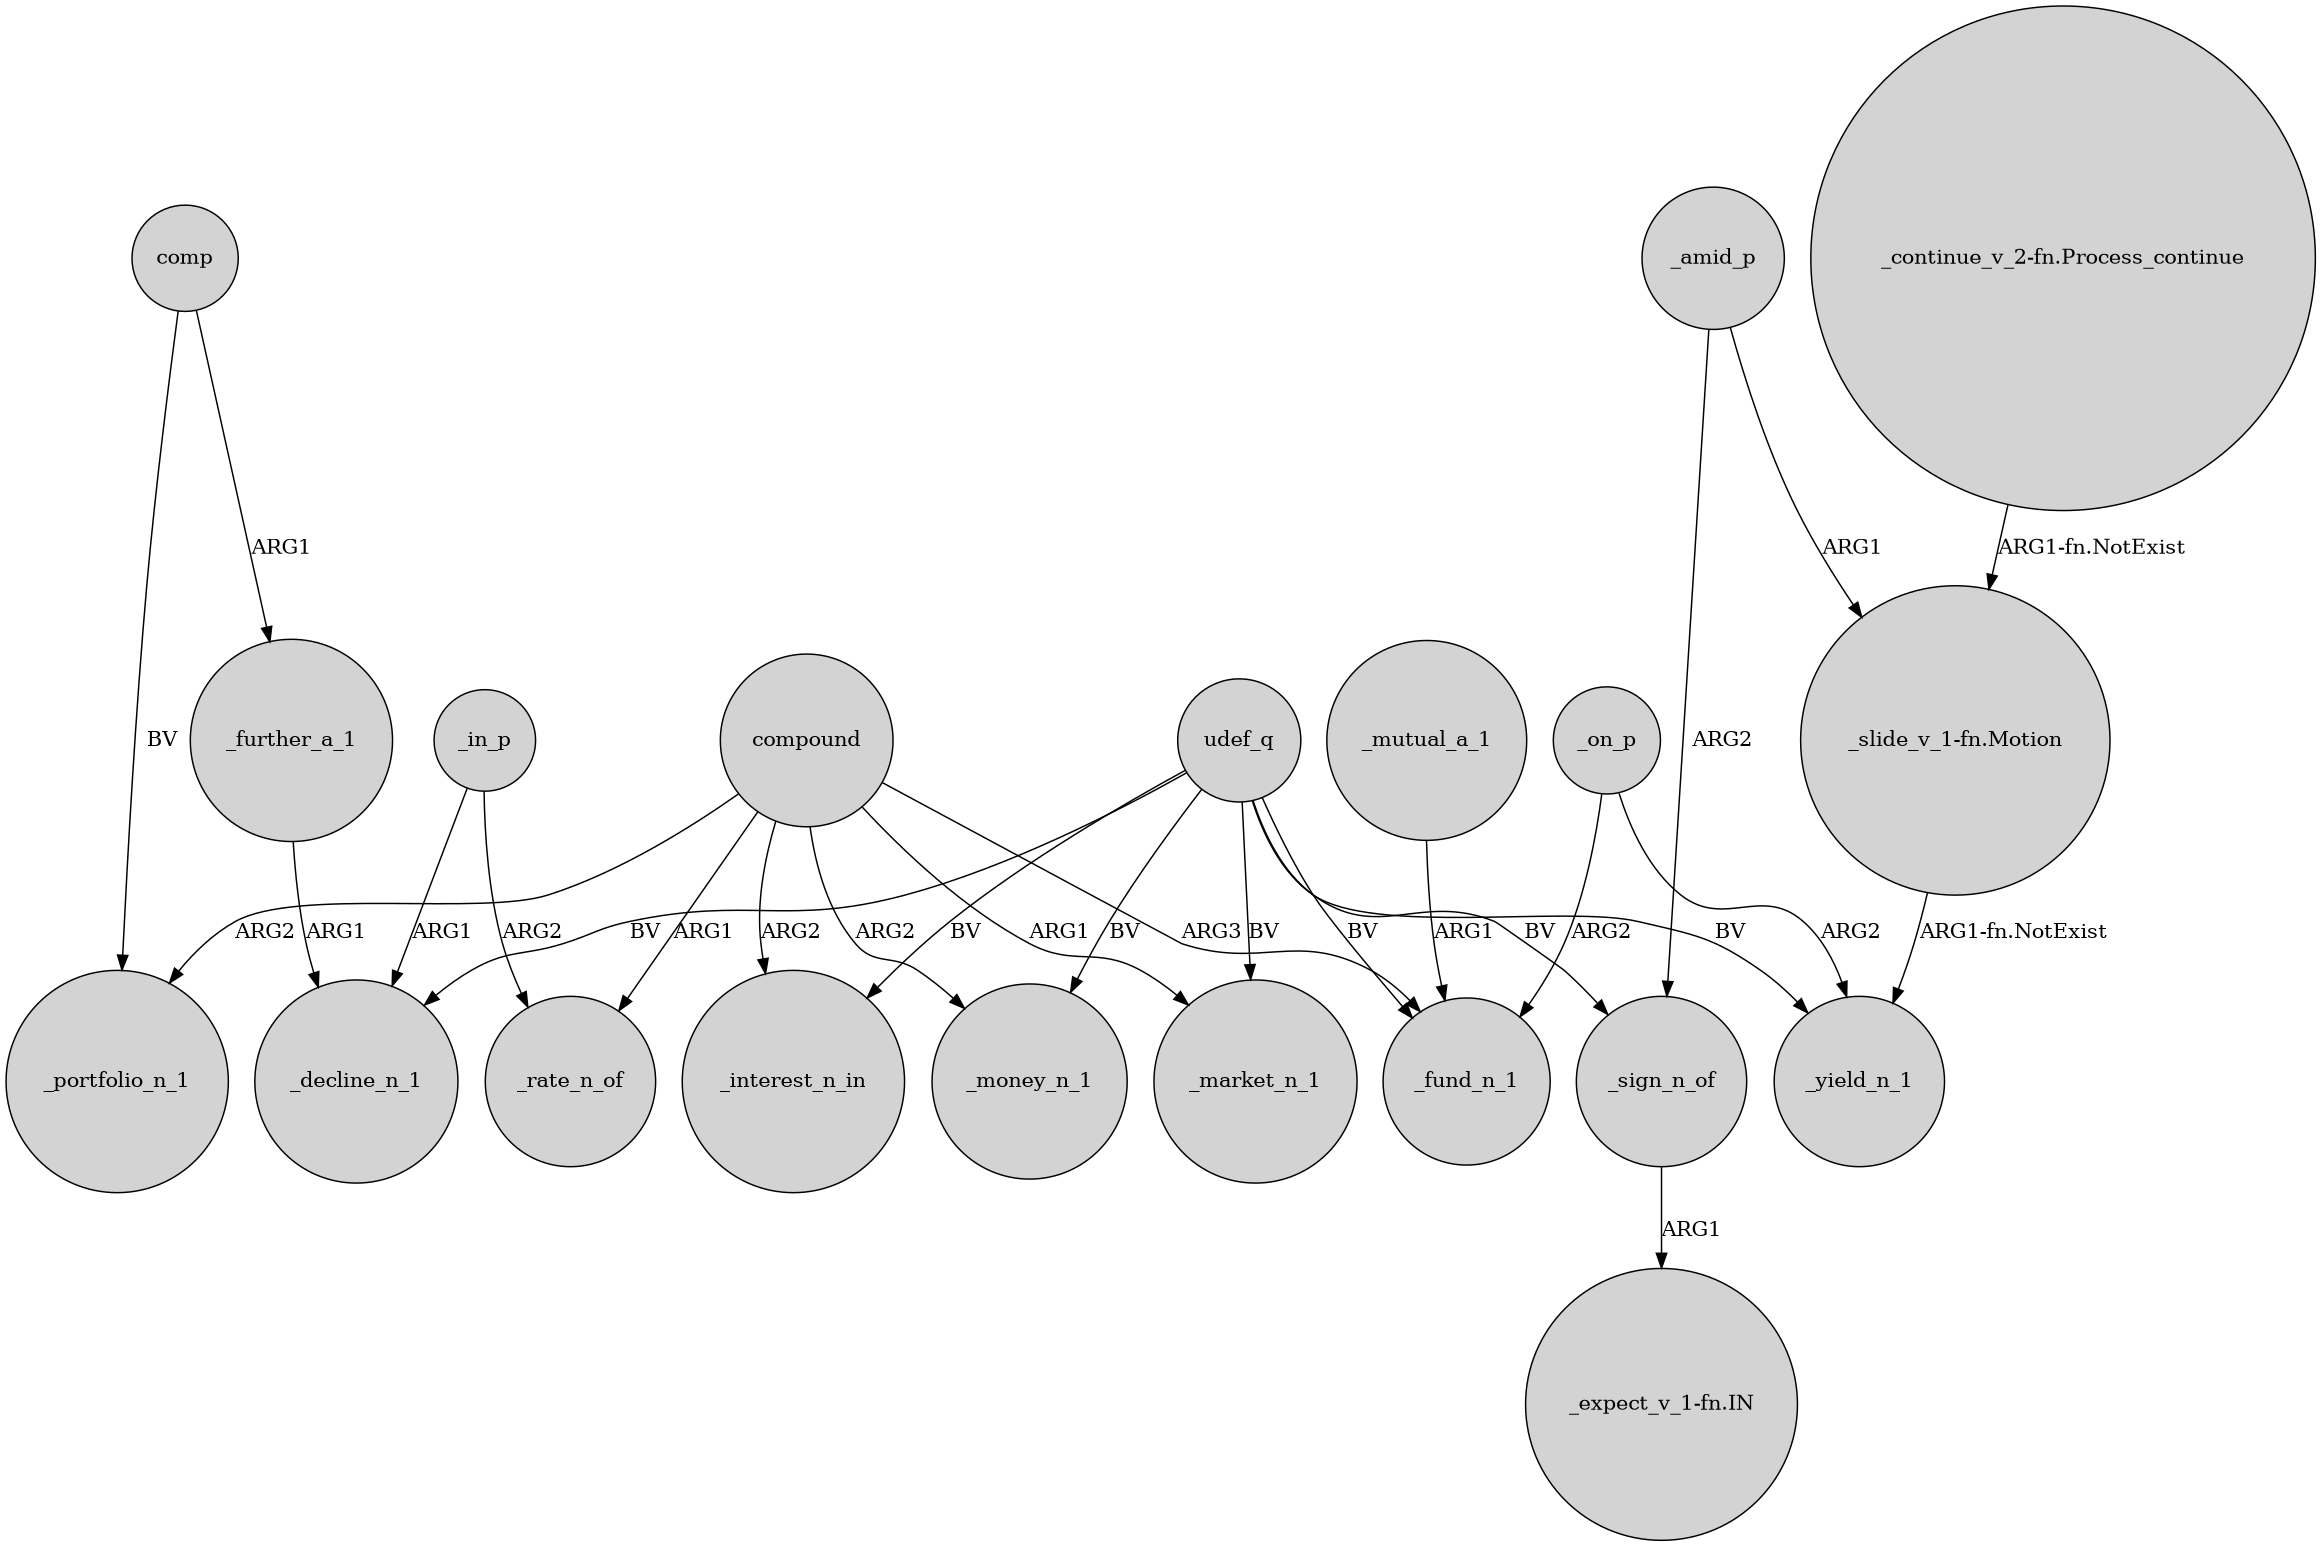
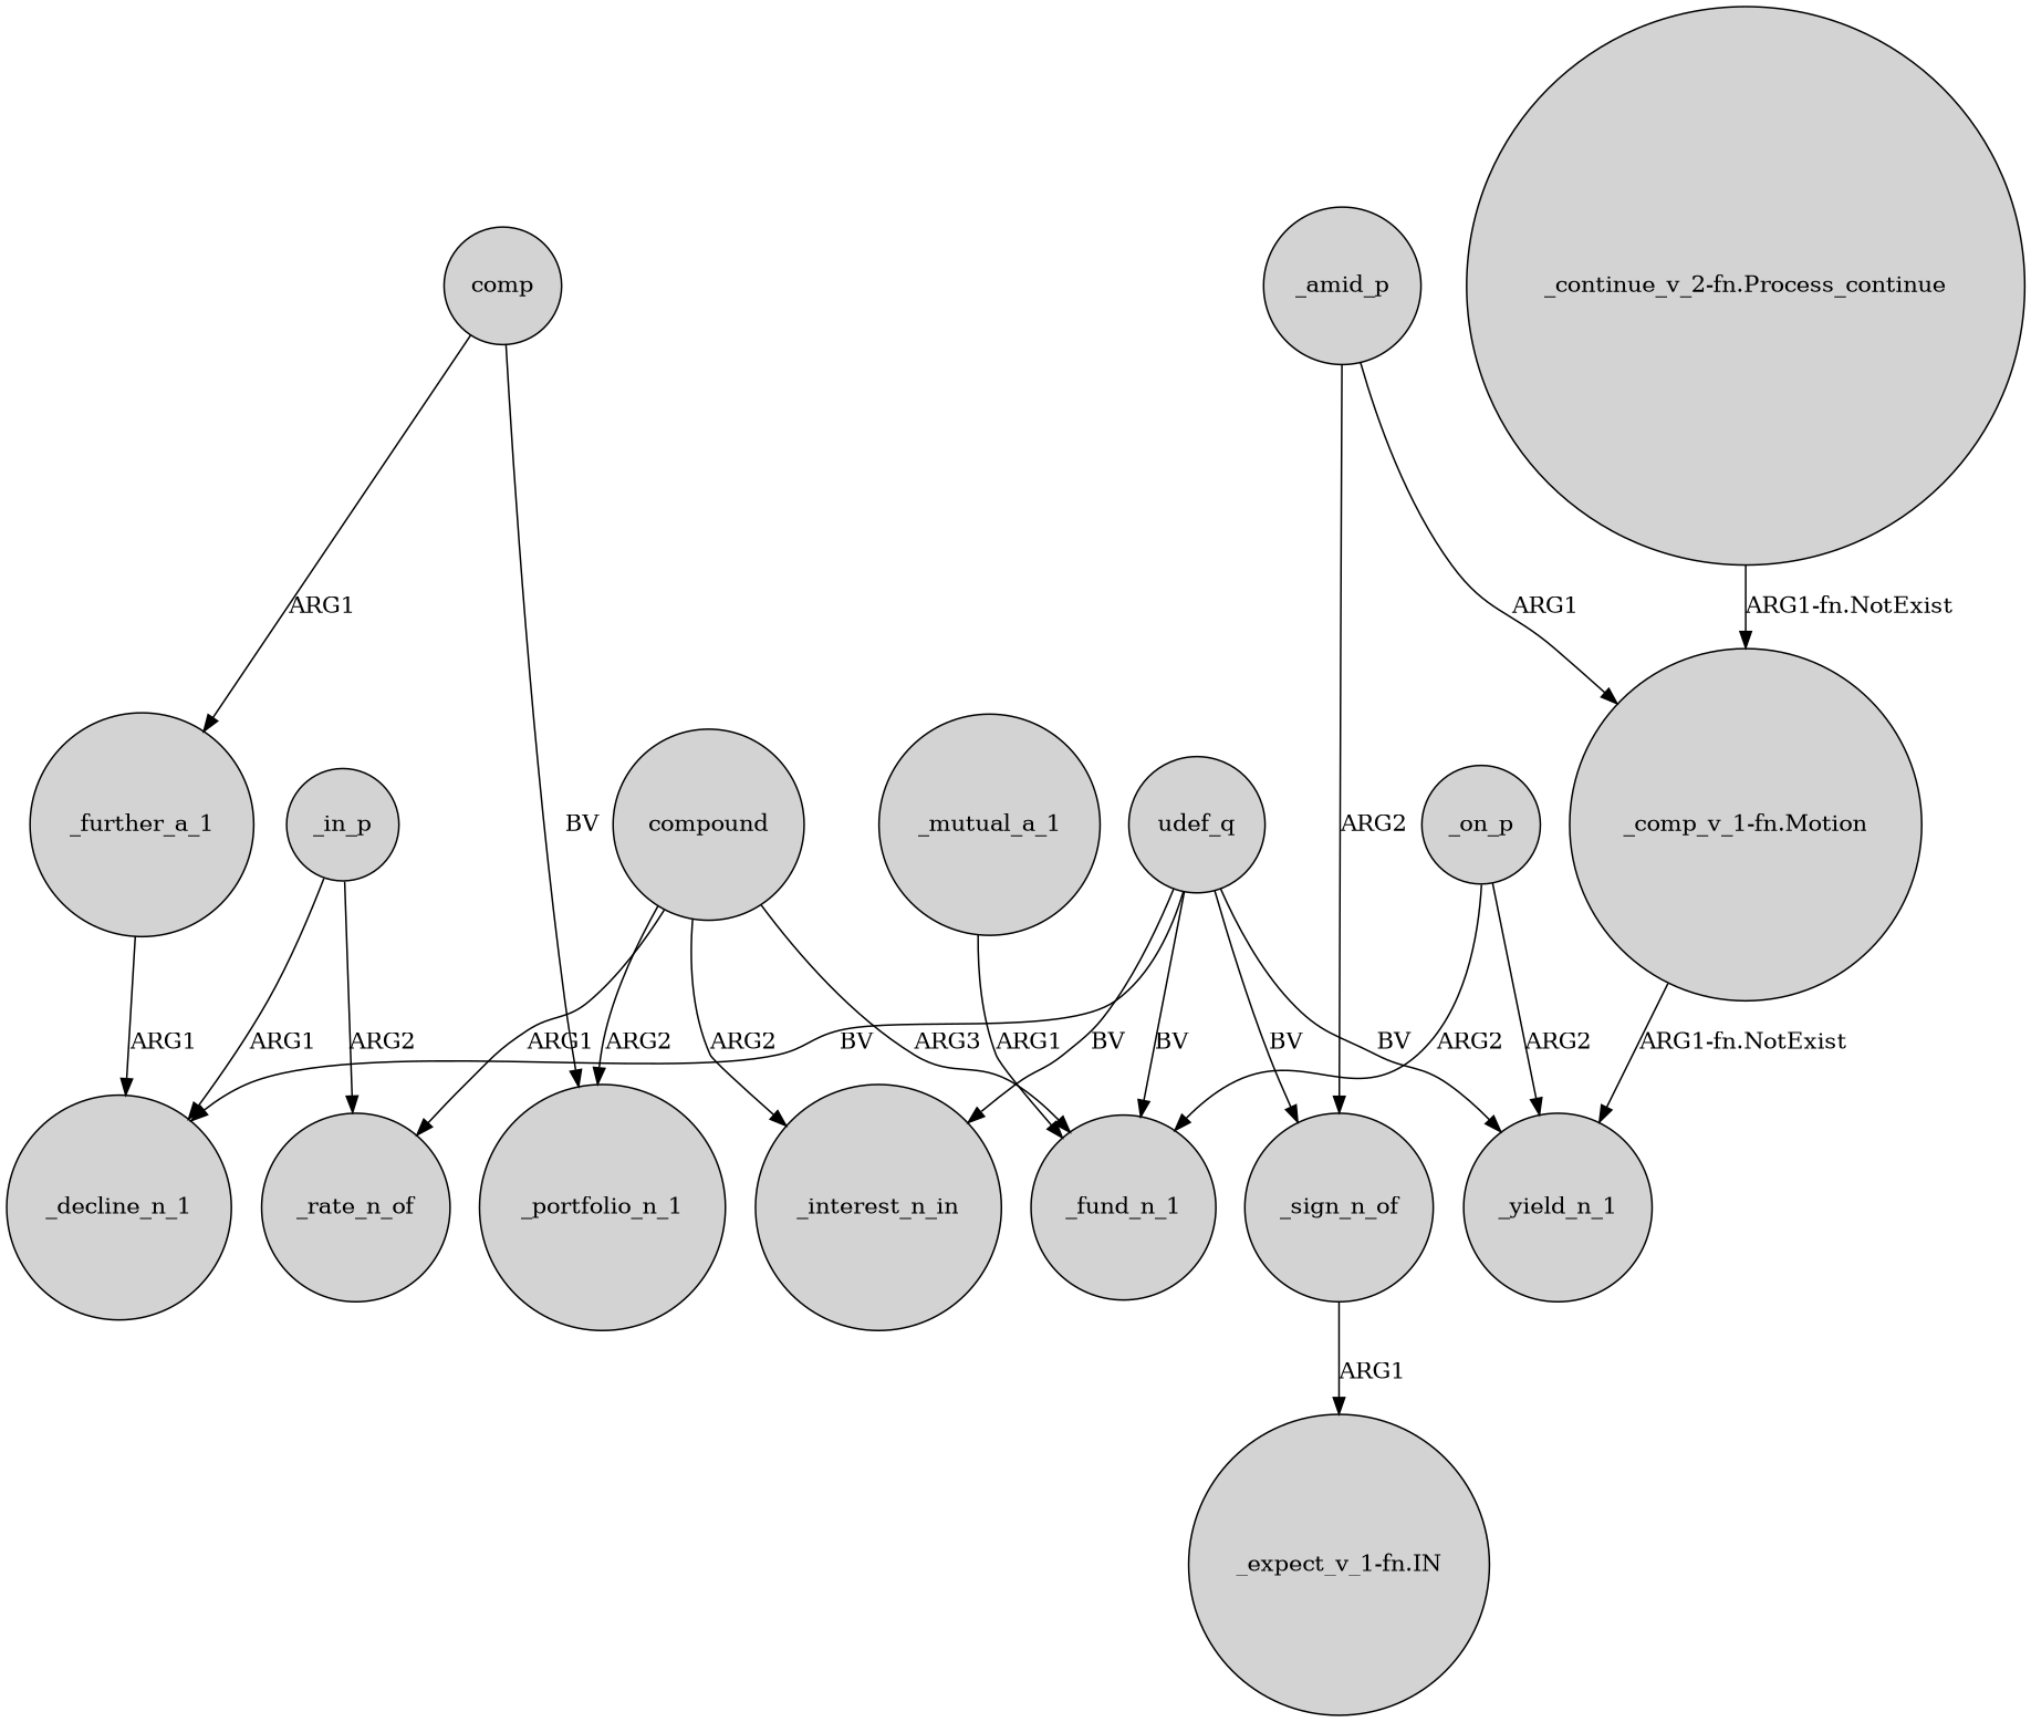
  digraph {
    node [shape=circle style=filled]
    udef_q
    _decline_n_1
-   _money_n_1
    _fund_n_1
    _sign_n_of
-   _market_n_1
    _interest_n_in
    _yield_n_1
    "_expect_v_1-fn.IN"
    compound
    _rate_n_of
    _portfolio_n_1
    _mutual_a_1
    _in_p
-   "_slide_v_1-fn.Motion"
+   "_slide_v_1-fn.Motion" [label="_comp_v_1-fn.Motion"]
    comp
    _further_a_1
    _amid_p
    _on_p
    "_continue_v_2-fn.Process_continue"
    udef_q -> _decline_n_1 [label=BV]
-   udef_q -> _money_n_1 [label=BV]
    udef_q -> _fund_n_1 [label=BV]
    udef_q -> _sign_n_of [label=BV]
-   udef_q -> _market_n_1 [label=BV]
    udef_q -> _interest_n_in [label=BV]
    udef_q -> _yield_n_1 [label=BV]
    _sign_n_of -> "_expect_v_1-fn.IN" [label=ARG1]
-   compound -> _money_n_1 [label=ARG2]
    compound -> _fund_n_1 [label=ARG3]
-   compound -> _market_n_1 [label=ARG1]
    compound -> _interest_n_in [label=ARG2]
    compound -> _rate_n_of [label=ARG1]
    compound -> _portfolio_n_1 [label=ARG2]
    _mutual_a_1 -> _fund_n_1 [label=ARG1]
    _in_p -> _decline_n_1 [label=ARG1]
    _in_p -> _rate_n_of [label=ARG2]
    "_slide_v_1-fn.Motion" -> _yield_n_1 [label="ARG1-fn.NotExist"]
    comp -> _portfolio_n_1 [label=BV]
    comp -> _further_a_1 [label=ARG1]
    _further_a_1 -> _decline_n_1 [label=ARG1]
    _amid_p -> _sign_n_of [label=ARG2]
    _amid_p -> "_slide_v_1-fn.Motion" [label=ARG1]
    _on_p -> _fund_n_1 [label=ARG2]
    _on_p -> _yield_n_1 [label=ARG2]
    "_continue_v_2-fn.Process_continue" -> "_slide_v_1-fn.Motion" [label="ARG1-fn.NotExist"]
  }
